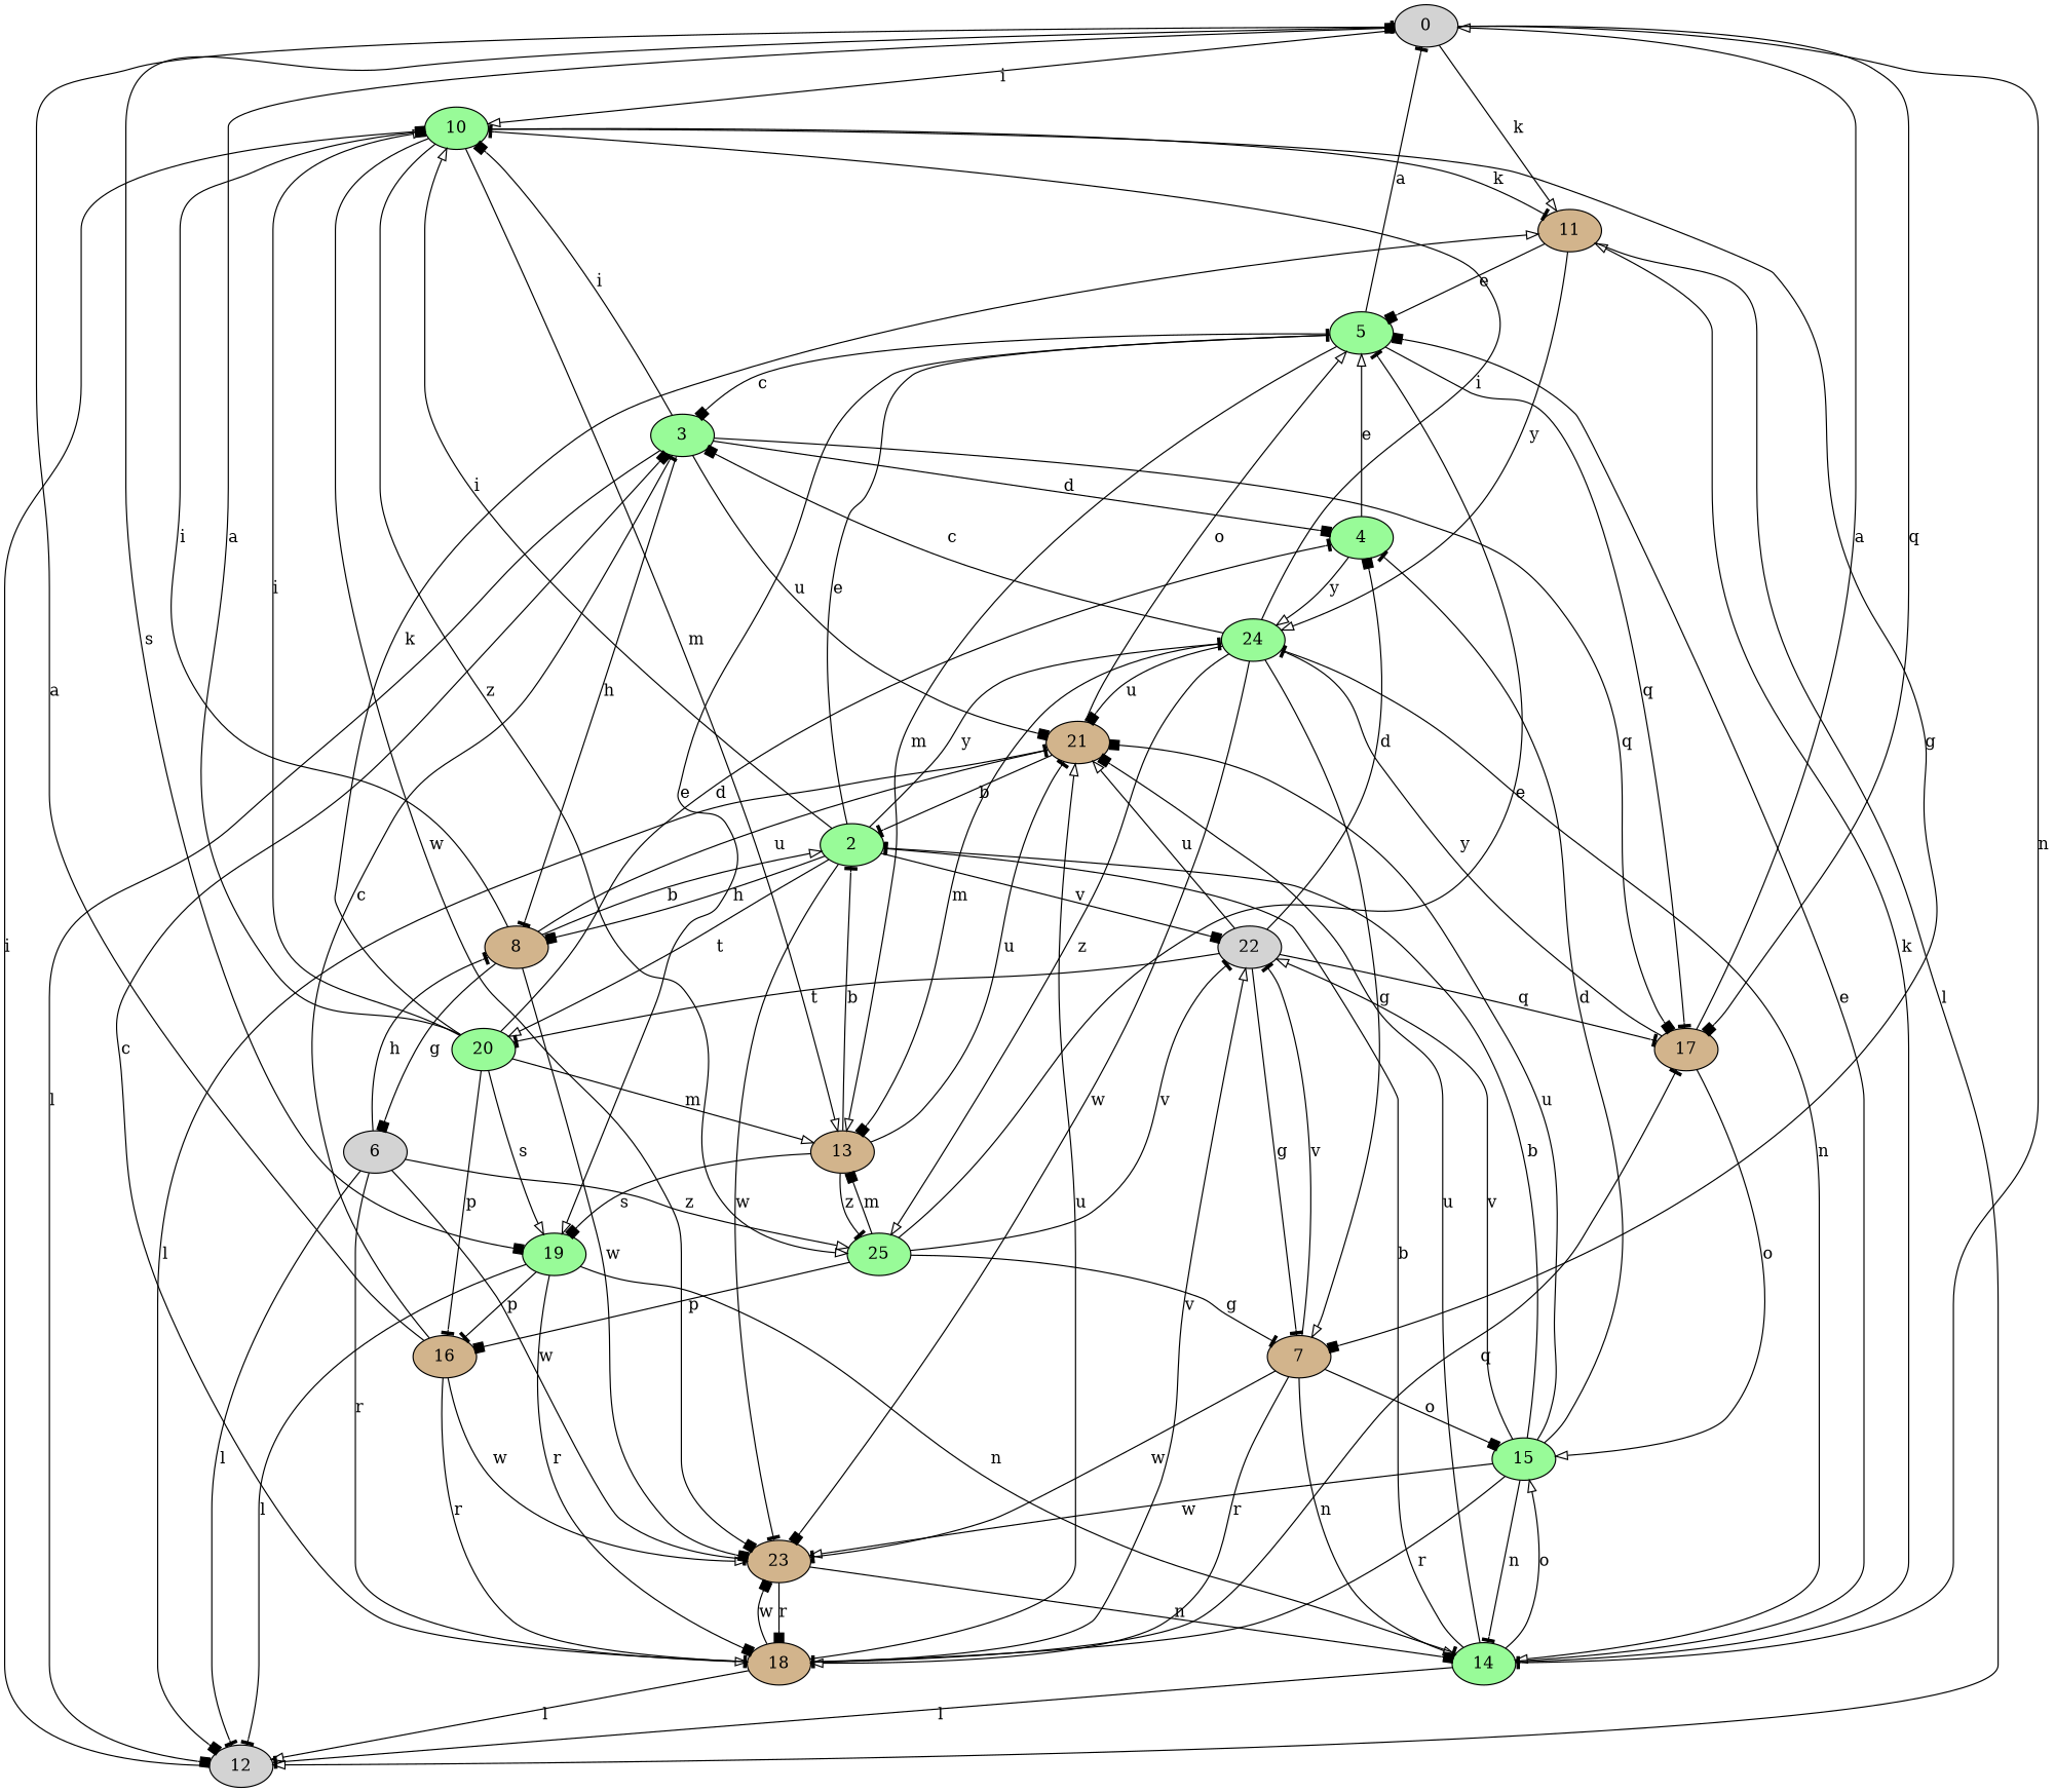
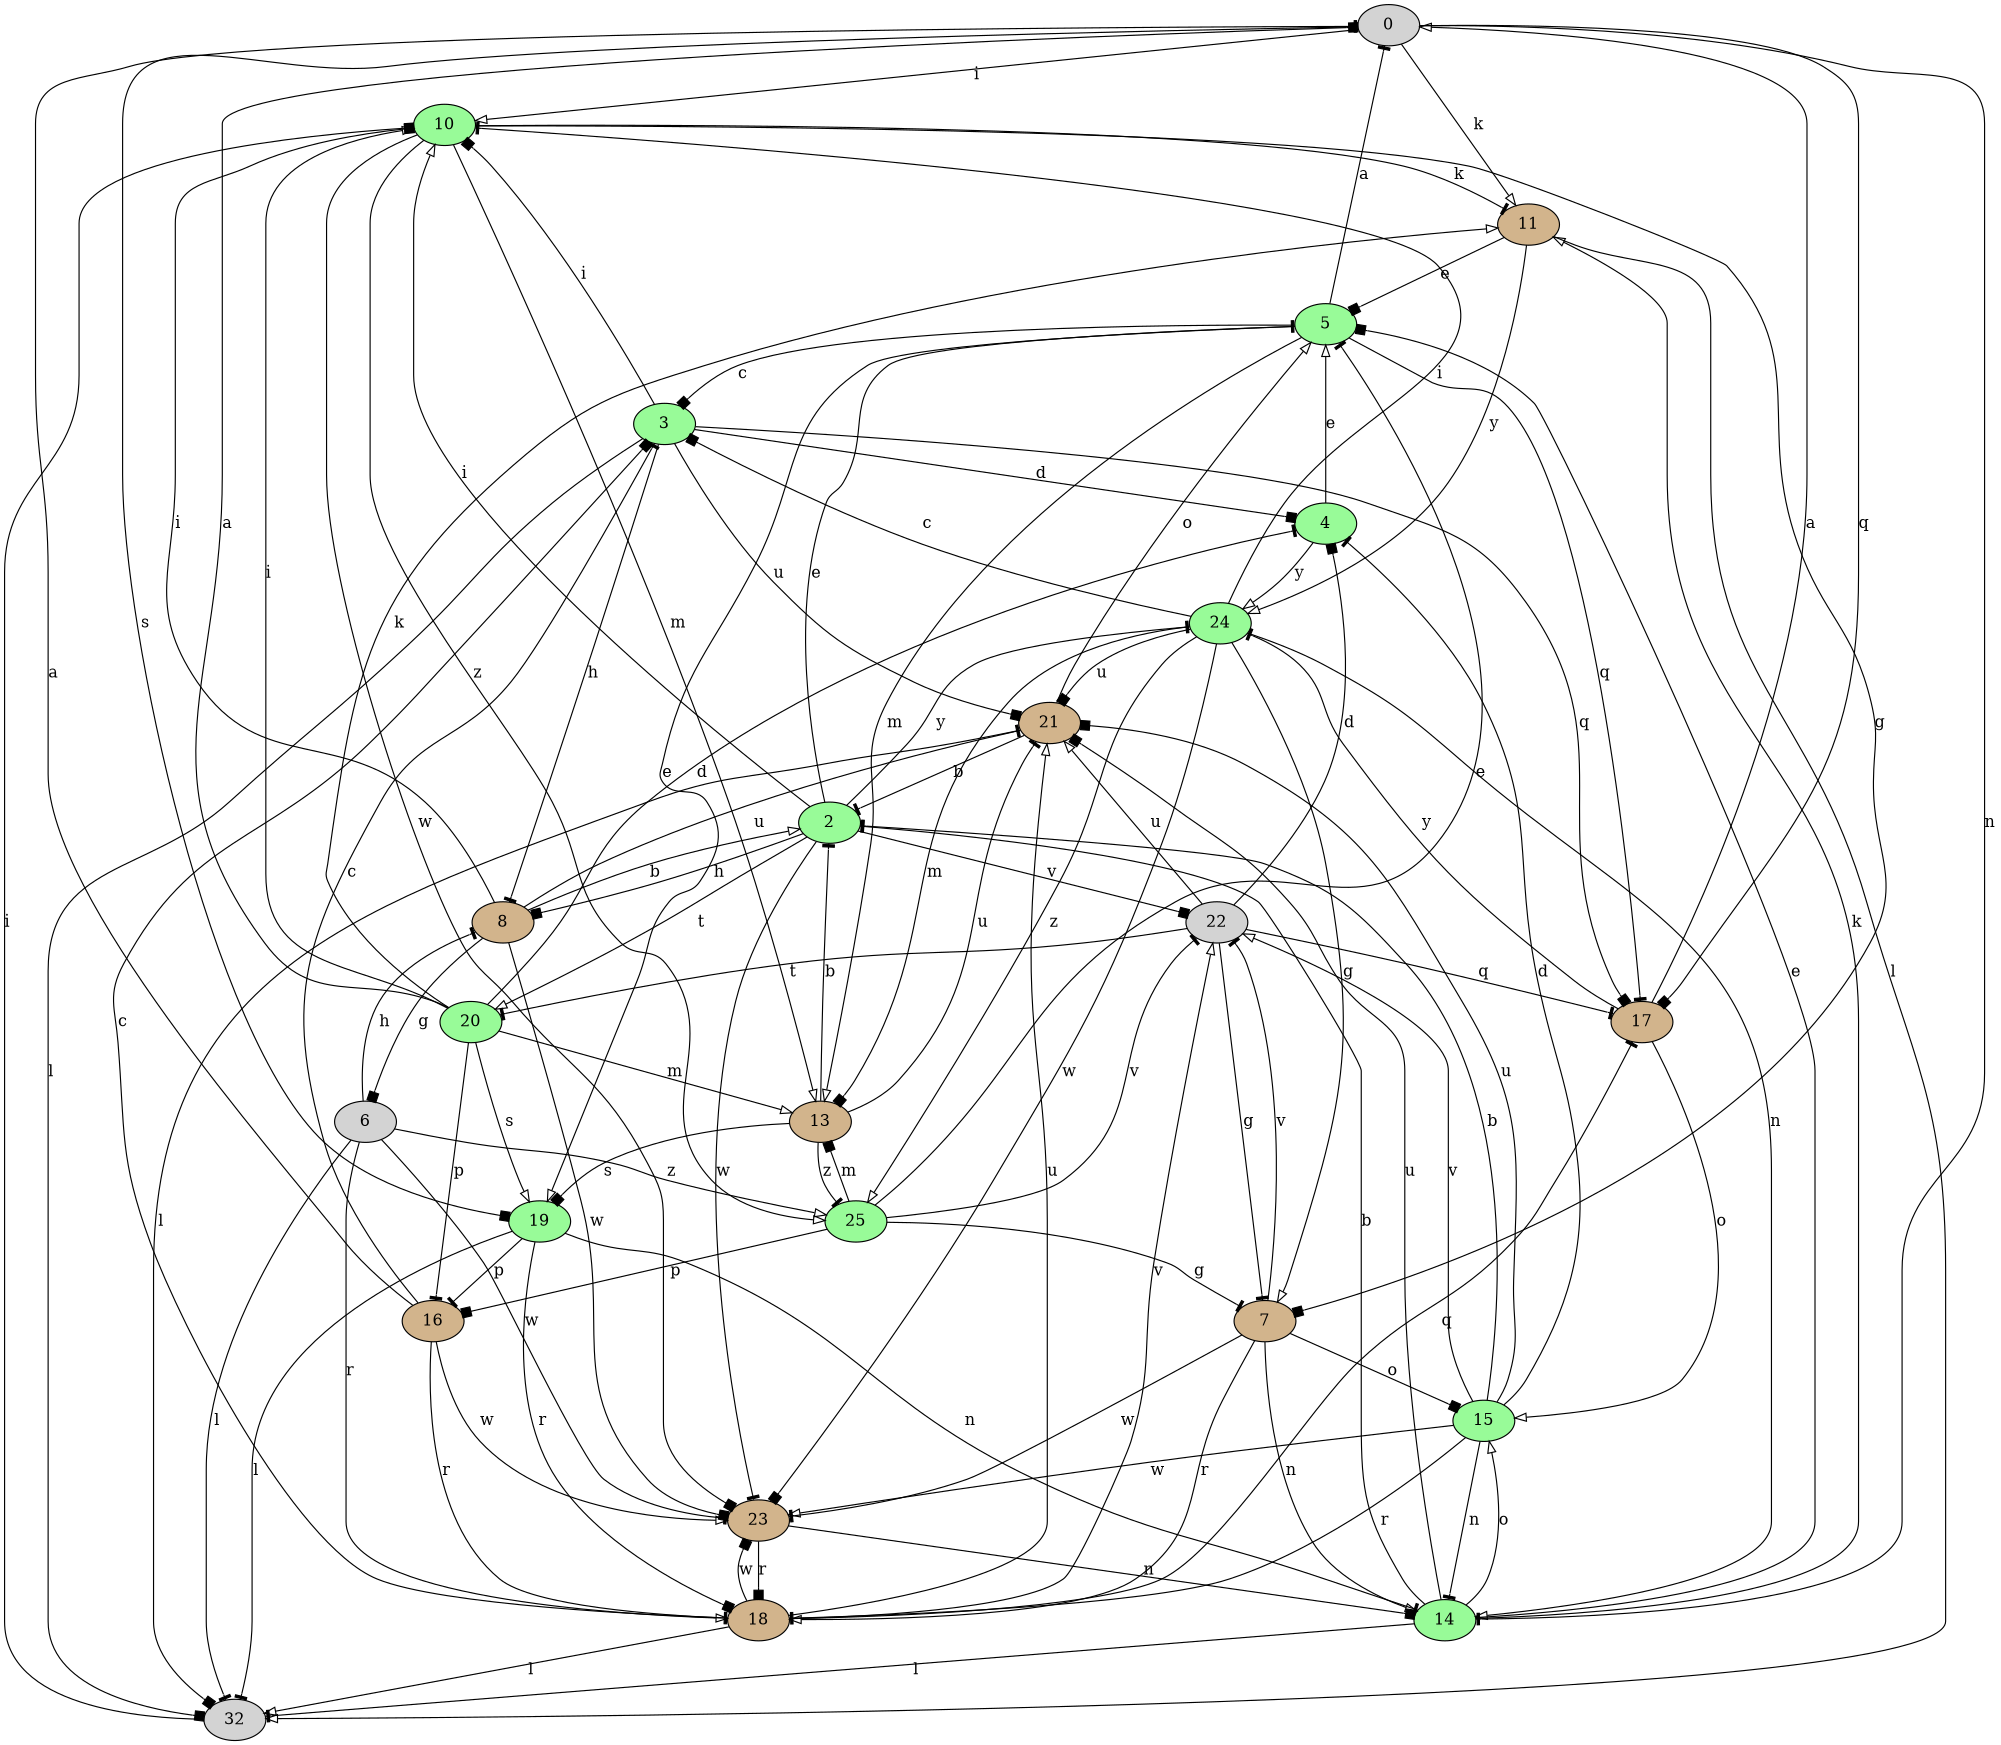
  strict digraph {
    fontname="DejaVu Serif"
    node [fillcolor=palegreen fontname="DejaVu Serif" style=filled]
    edge [arrowhead=tee fontname="DejaVu Serif"]
    0 [fillcolor=lightgrey]
    10
    11 [fillcolor=tan]
    14
    17 [fillcolor=tan]
    19
    23 [fillcolor=tan]
    13 [fillcolor=tan]
    25
    7 [fillcolor=tan]
    5
    24
-   12 [fillcolor=lightgrey]
+   12 [fillcolor=lightgrey label=32]
    2
    21 [fillcolor=tan]
    15
    18 [fillcolor=tan]
    16 [fillcolor=tan]
    8 [fillcolor=tan]
    20
    22 [fillcolor=lightgrey]
    3
    6 [fillcolor=lightgrey]
    4
    0 -> 10 [arrowhead=onormal label=i]
    0 -> 11 [arrowhead=onormal label=k]
    0 -> 14 [label=n]
    0 -> 17 [arrowhead=box label=q]
    0 -> 19 [arrowhead=box label=s]
    10 -> 11 [label=k]
    10 -> 23 [arrowhead=box label=w]
    10 -> 13 [arrowhead=onormal label=m]
    10 -> 25 [arrowhead=onormal label=z]
    10 -> 7 [arrowhead=box label=g]
    11 -> 5 [arrowhead=box label=e]
    11 -> 24 [arrowhead=onormal label=y]
    11 -> 12 [arrowhead=onormal label=l]
    14 -> 11 [arrowhead=onormal label=k]
    14 -> 5 [arrowhead=box label=e]
    14 -> 12 [label=l]
    14 -> 2 [label=b]
    14 -> 21 [arrowhead=box label=u]
    14 -> 15 [arrowhead=onormal label=o]
    17 -> 0 [arrowhead=onormal label=a]
    17 -> 24 [label=y]
    17 -> 15 [arrowhead=onormal label=o]
    19 -> 14 [label=n]
    19 -> 12 [label=l]
    19 -> 18 [arrowhead=box label=r]
    19 -> 16 [label=p]
    23 -> 14 [arrowhead=box label=n]
    23 -> 18 [arrowhead=box label=r]
    13 -> 19 [arrowhead=box label=s]
    13 -> 25 [label=z]
    13 -> 2 [label=b]
    13 -> 21 [label=u]
    25 -> 13 [arrowhead=box label=m]
    25 -> 7 [label=g]
    25 -> 5 [label=e]
    25 -> 16 [arrowhead=box label=p]
    25 -> 22 [label=v]
    7 -> 14 [arrowhead=onormal label=n]
    7 -> 23 [label=w]
    7 -> 15 [arrowhead=box label=o]
    7 -> 18 [arrowhead=onormal label=r]
    7 -> 22 [label=v]
    5 -> 0 [label=a]
    5 -> 17 [label=q]
    5 -> 19 [arrowhead=onormal label=e]
    5 -> 13 [arrowhead=onormal label=m]
    5 -> 3 [arrowhead=box label=c]
    24 -> 10 [label=i]
    24 -> 14 [arrowhead=onormal label=n]
    24 -> 23 [arrowhead=box label=w]
    24 -> 13 [arrowhead=box label=m]
    24 -> 25 [arrowhead=onormal label=z]
    24 -> 7 [arrowhead=onormal label=g]
    24 -> 21 [arrowhead=box label=u]
    24 -> 3 [arrowhead=box label=c]
    12 -> 10 [arrowhead=box label=i]
    2 -> 10 [arrowhead=onormal label=i]
    2 -> 23 [label=w]
    2 -> 5 [label=e]
    2 -> 24 [label=y]
    2 -> 8 [arrowhead=box label=h]
    2 -> 20 [arrowhead=onormal label=t]
    2 -> 22 [arrowhead=box label=v]
    21 -> 5 [arrowhead=onormal label=o]
    21 -> 12 [arrowhead=box label=l]
    21 -> 2 [label=b]
    15 -> 14 [label=n]
    15 -> 23 [arrowhead=onormal label=w]
    15 -> 2 [label=b]
    15 -> 21 [arrowhead=box label=u]
    15 -> 18 [label=r]
    15 -> 22 [arrowhead=onormal label=v]
    15 -> 4 [label=d]
    18 -> 17 [label=q]
    18 -> 23 [arrowhead=box label=w]
    18 -> 12 [arrowhead=onormal label=l]
    18 -> 21 [arrowhead=onormal label=u]
    18 -> 22 [arrowhead=onormal label=v]
    18 -> 3 [arrowhead=box label=c]
    16 -> 0 [label=a]
    16 -> 23 [arrowhead=onormal label=w]
    16 -> 18 [label=r]
    16 -> 3 [label=c]
    8 -> 10 [arrowhead=box label=i]
    8 -> 23 [arrowhead=box label=w]
    8 -> 2 [arrowhead=onormal label=b]
    8 -> 21 [label=u]
    8 -> 6 [arrowhead=box label=g]
    20 -> 0 [arrowhead=box label=a]
    20 -> 10 [arrowhead=onormal label=i]
    20 -> 11 [arrowhead=onormal label=k]
    20 -> 19 [arrowhead=onormal label=s]
    20 -> 13 [arrowhead=onormal label=m]
    20 -> 16 [label=p]
    20 -> 4 [label=d]
    22 -> 17 [label=q]
    22 -> 7 [label=g]
    22 -> 21 [arrowhead=onormal label=u]
    22 -> 20 [label=t]
    22 -> 4 [arrowhead=box label=d]
    3 -> 10 [arrowhead=box label=i]
    3 -> 17 [arrowhead=box label=q]
    3 -> 12 [arrowhead=box label=l]
    3 -> 21 [arrowhead=box label=u]
    3 -> 8 [label=h]
    3 -> 4 [arrowhead=box label=d]
    6 -> 23 [label=w]
    6 -> 25 [arrowhead=onormal label=z]
    6 -> 12 [label=l]
    6 -> 18 [arrowhead=onormal label=r]
    6 -> 8 [label=h]
    4 -> 5 [arrowhead=onormal label=e]
    4 -> 24 [arrowhead=onormal label=y]
  }
